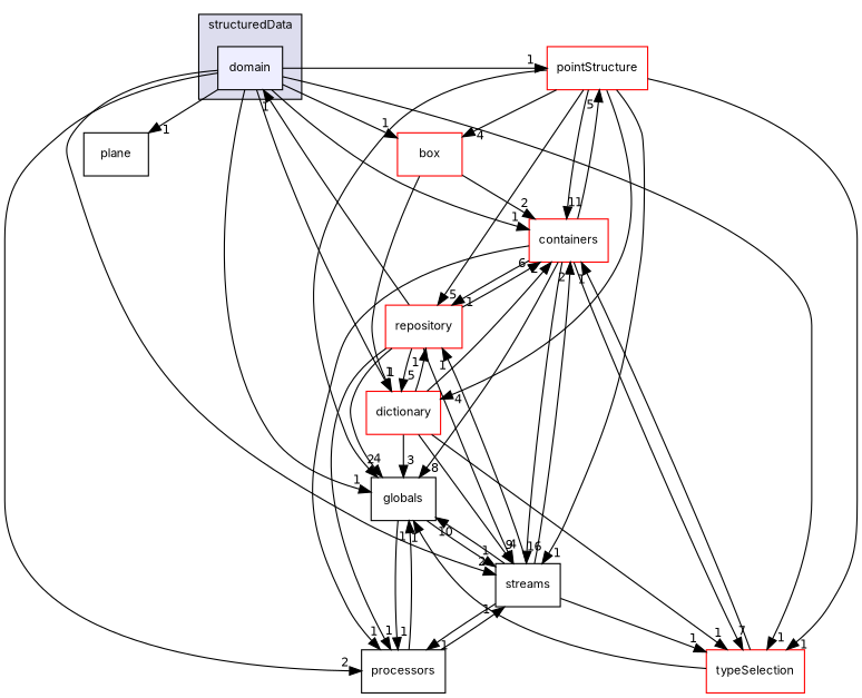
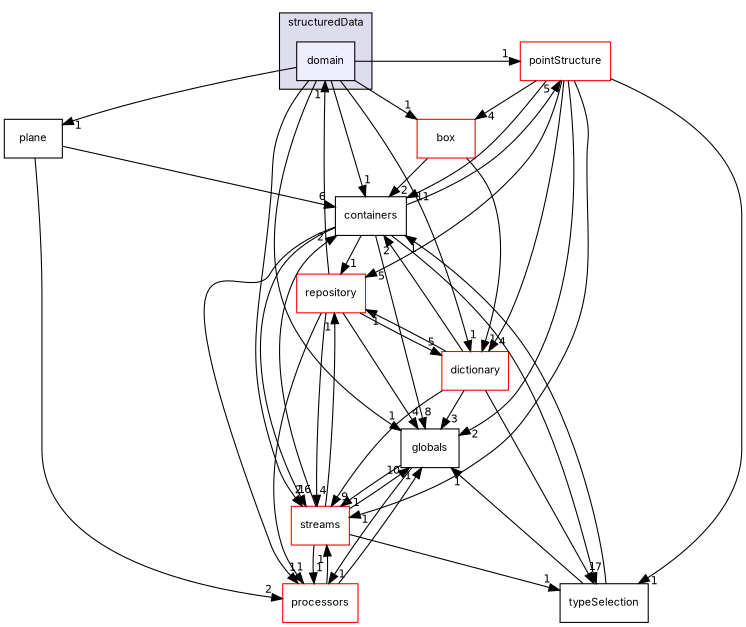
  digraph {
    compound=true
    fontname=Inter
    node [fontname=Inter fontsize=10 shape=box style=filled color=red]
    edge [fontname=Inter headlabel=1 labeldistance=1.5 labelfontname=Helvetica labelfontsize=10]
    n1 [fillcolor="#eeeeff" label=domain pencolor=black color=""]
    n2 [fillcolor=white label=pointStructure]
    n3 [label=plane style="" color=""]
    n4 [label=box style=""]
    n5 [label=globals style="" color=""]
-   n6 [color=black fillcolor=white label=streams]
-   n7 [label=typeSelection style=""]
-   n8 [label=processors style="" color=""]
-   n9 [fillcolor=white label=containers]
+   n6 [fillcolor=white label=streams]
+   n7 [label=typeSelection style="" color=""]
+   n8 [label=processors style=""]
+   n9 [color=black fillcolor=white label=containers]
    n10 [fillcolor=white label=dictionary]
    n11 [fillcolor=white label=repository]
    subgraph cluster_1 {
      bgcolor="#ddddee"
      fontsize=10
      label=structuredData
      pencolor=black
      n1
    }
    n1 -> n2
    n1 -> n3
    n1 -> n4
    n1 -> n5
    n1 -> n6 [headlabel=2]
-   n1 -> n7
-   n1 -> n8 [headlabel=2]
+   n3 -> n8 [headlabel=2]
    n1 -> n9
    n1 -> n10
    n2 -> n4 [headlabel=4]
    n2 -> n5 [headlabel=2]
    n2 -> n6
    n2 -> n7
    n2 -> n9 [headlabel=11]
    n2 -> n10 [headlabel=4]
    n2 -> n11 [headlabel=5]
    n4 -> n9 [headlabel=2]
    n4 -> n10
    n5 -> n6
    n5 -> n8
    n6 -> n5 [headlabel=10]
    n6 -> n7
    n6 -> n8
    n6 -> n9 [headlabel=2]
    n6 -> n11
    n7 -> n5
    n7 -> n9
    n8 -> n5
    n8 -> n6
    n9 -> n2 [headlabel=5]
    n9 -> n5 [headlabel=8]
    n9 -> n6 [headlabel=16]
    n9 -> n7 [headlabel=7]
    n9 -> n8
    n9 -> n11
    n10 -> n5 [headlabel=3]
    n10 -> n6 [headlabel=9]
    n10 -> n7
    n10 -> n9 [headlabel=2]
    n10 -> n11
    n11 -> n1
    n11 -> n5 [headlabel=4]
    n11 -> n6 [headlabel=4]
    n11 -> n8
-   n11 -> n9 [headlabel=6]
+   n3 -> n9 [headlabel=6]
    n11 -> n10 [headlabel=5]
  }
